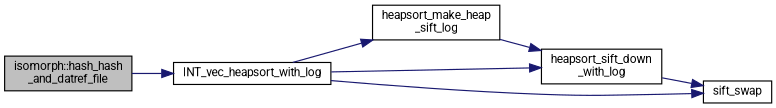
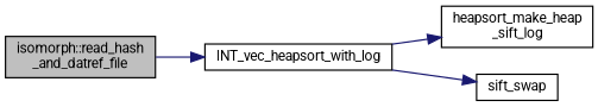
  digraph {
    fontname=Roboto
    rankdir=LR
    node [color=black fillcolor=white fontname=Roboto fontsize=10 shape=record style=filled]
    edge [color=midnightblue fontname=Roboto fontsize=10 labelfontname=Helvetica labelfontsize=10 style=solid]
-   n1 [fillcolor=grey75 fontcolor=black height=0.2 label="isomorph::hash_hash\l_and_datref_file" width=0.4]
+   n1 [fillcolor=grey75 fontcolor=black height=0.2 label="isomorph::read_hash\l_and_datref_file" width=0.4]
    n2 [height=0.2 label=INT_vec_heapsort_with_log width=0.4]
    n3 [height=0.2 label="heapsort_make_heap\l_sift_log" width=0.4]
-   n4 [height=0.2 label="heapsort_sift_down\l_with_log" width=0.4]
    n5 [height=0.2 label=sift_swap width=0.4]
    n1 -> n2
    n2 -> n3
-   n2 -> n4
    n2 -> n5
-   n3 -> n4
-   n4 -> n5
  }
